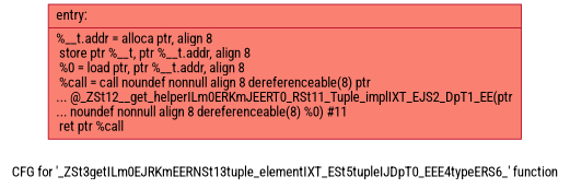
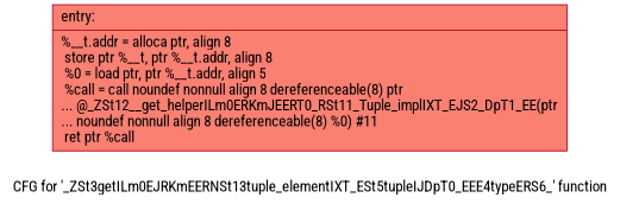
  digraph {
    label="CFG for '_ZSt3getILm0EJRKmEERNSt13tuple_elementIXT_ESt5tupleIJDpT0_EEE4typeERS6_' function"
    fontname="Roboto Condensed"
-   n1 [color="#b70d28ff" fillcolor=salmon fontname="Roboto Condensed" label="{entry:\l|  %__t.addr = alloca ptr, align 8\l  store ptr %__t, ptr %__t.addr, align 8\l  %0 = load ptr, ptr %__t.addr, align 8\l  %call = call noundef nonnull align 8 dereferenceable(8) ptr\l... @_ZSt12__get_helperILm0ERKmJEERT0_RSt11_Tuple_implIXT_EJS2_DpT1_EE(ptr\l... noundef nonnull align 8 dereferenceable(8) %0) #11\l  ret ptr %call\l}" shape=record style=filled]
+   n1 [color="#b70d28ff" fillcolor=salmon fontname="Roboto Condensed" label="{entry:\l|  %__t.addr = alloca ptr, align 8\l  store ptr %__t, ptr %__t.addr, align 8\l  %0 = load ptr, ptr %__t.addr, align 5\l  %call = call noundef nonnull align 8 dereferenceable(8) ptr\l... @_ZSt12__get_helperILm0ERKmJEERT0_RSt11_Tuple_implIXT_EJS2_DpT1_EE(ptr\l... noundef nonnull align 8 dereferenceable(8) %0) #11\l  ret ptr %call\l}" shape=record style=filled]
  }
